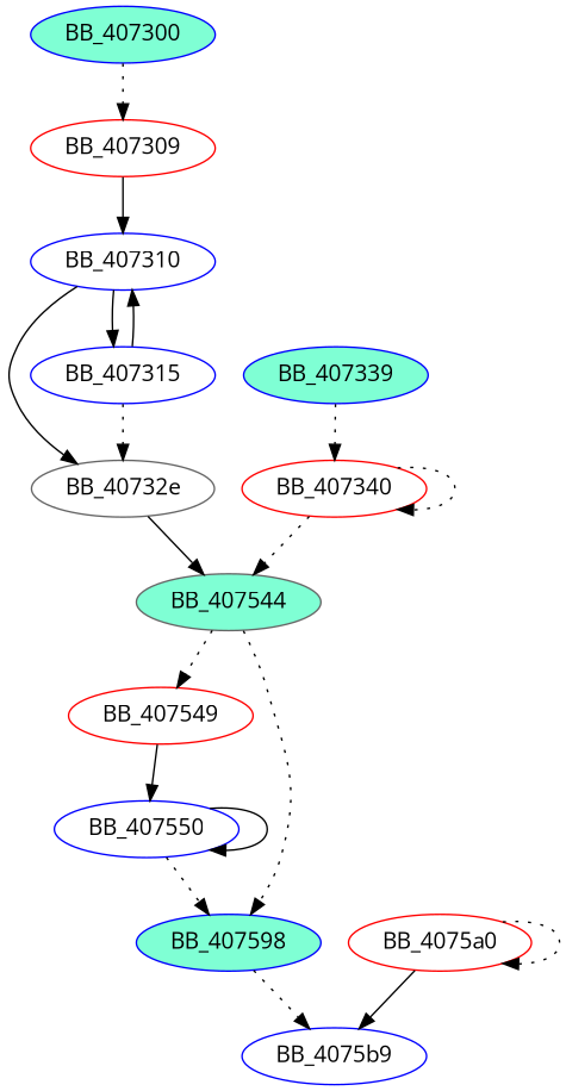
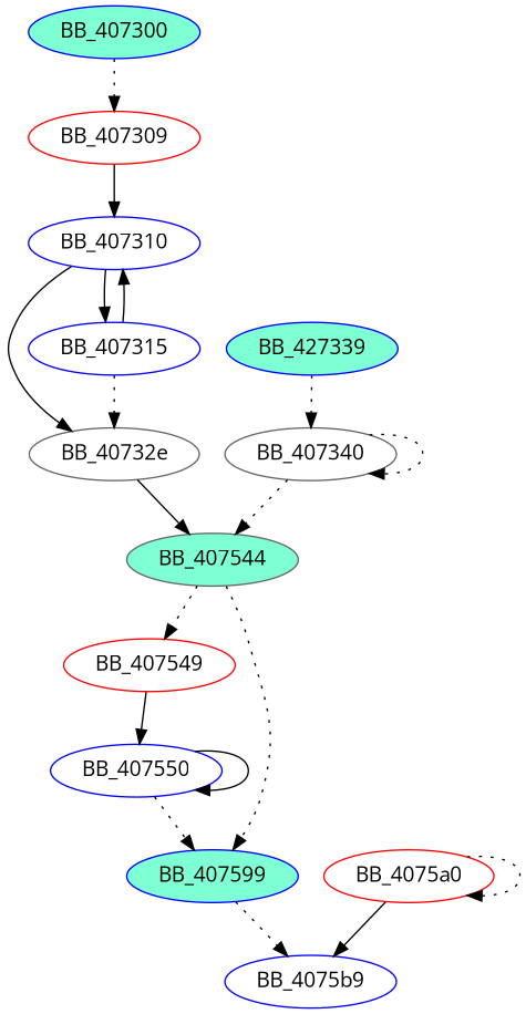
  digraph {
    fontname="Open Sans"
    node [color=blue fillcolor=white fontname="Open Sans" style=filled]
    edge [fontname="Open Sans" style=dotted]
    BB_407300 [fillcolor=aquamarine]
    BB_407309 [color=red]
    BB_407310
    BB_40732e [color=gray40]
    BB_407544 [color=gray40 fillcolor=aquamarine]
    BB_407315
-   BB_407339 [fillcolor=aquamarine]
-   BB_407340 [color=red]
+   BB_407339 [fillcolor=aquamarine label=BB_427339]
+   BB_407340 [color=gray40]
    BB_407549 [color=red]
-   BB_407599 [fillcolor=aquamarine label=BB_407598]
+   BB_407599 [fillcolor=aquamarine]
    BB_407550
    BB_4075b9
    BB_4075a0 [color=red]
    BB_407300 -> BB_407309
    BB_407309 -> BB_407310 [style=solid]
    BB_407310 -> BB_40732e [style=solid]
    BB_407310 -> BB_407315 [style=solid]
    BB_40732e -> BB_407544 [style=solid]
    BB_407544 -> BB_407549
    BB_407544 -> BB_407599
    BB_407315 -> BB_407310 [style=solid]
    BB_407315 -> BB_40732e
    BB_407339 -> BB_407340
    BB_407340 -> BB_407544
    BB_407340 -> BB_407340
    BB_407549 -> BB_407550 [style=solid]
    BB_407599 -> BB_4075b9
    BB_407550 -> BB_407599
    BB_407550 -> BB_407550 [style=solid]
    BB_4075a0 -> BB_4075b9 [style=solid]
    BB_4075a0 -> BB_4075a0
  }
